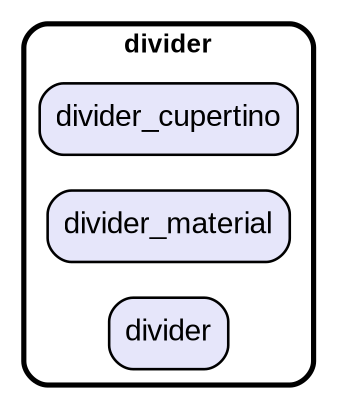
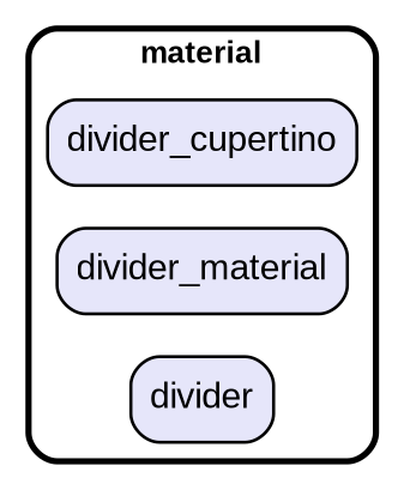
  digraph {
    fontname="Arial Black"
    fontsize=13
    penwidth=2.6
    style=rounded
    rankdir=LR
    node [fillcolor=Lavender fontname=Arial fontsize=15 penwidth=1.3 shape=rect style="filled,rounded"]
    n1 [label=divider_cupertino]
    n2 [label=divider_material]
    n3 [label=divider]
    subgraph cluster_1 {
-     label=divider
+     label=material
      n1
      n2
      n3
    }
  }
